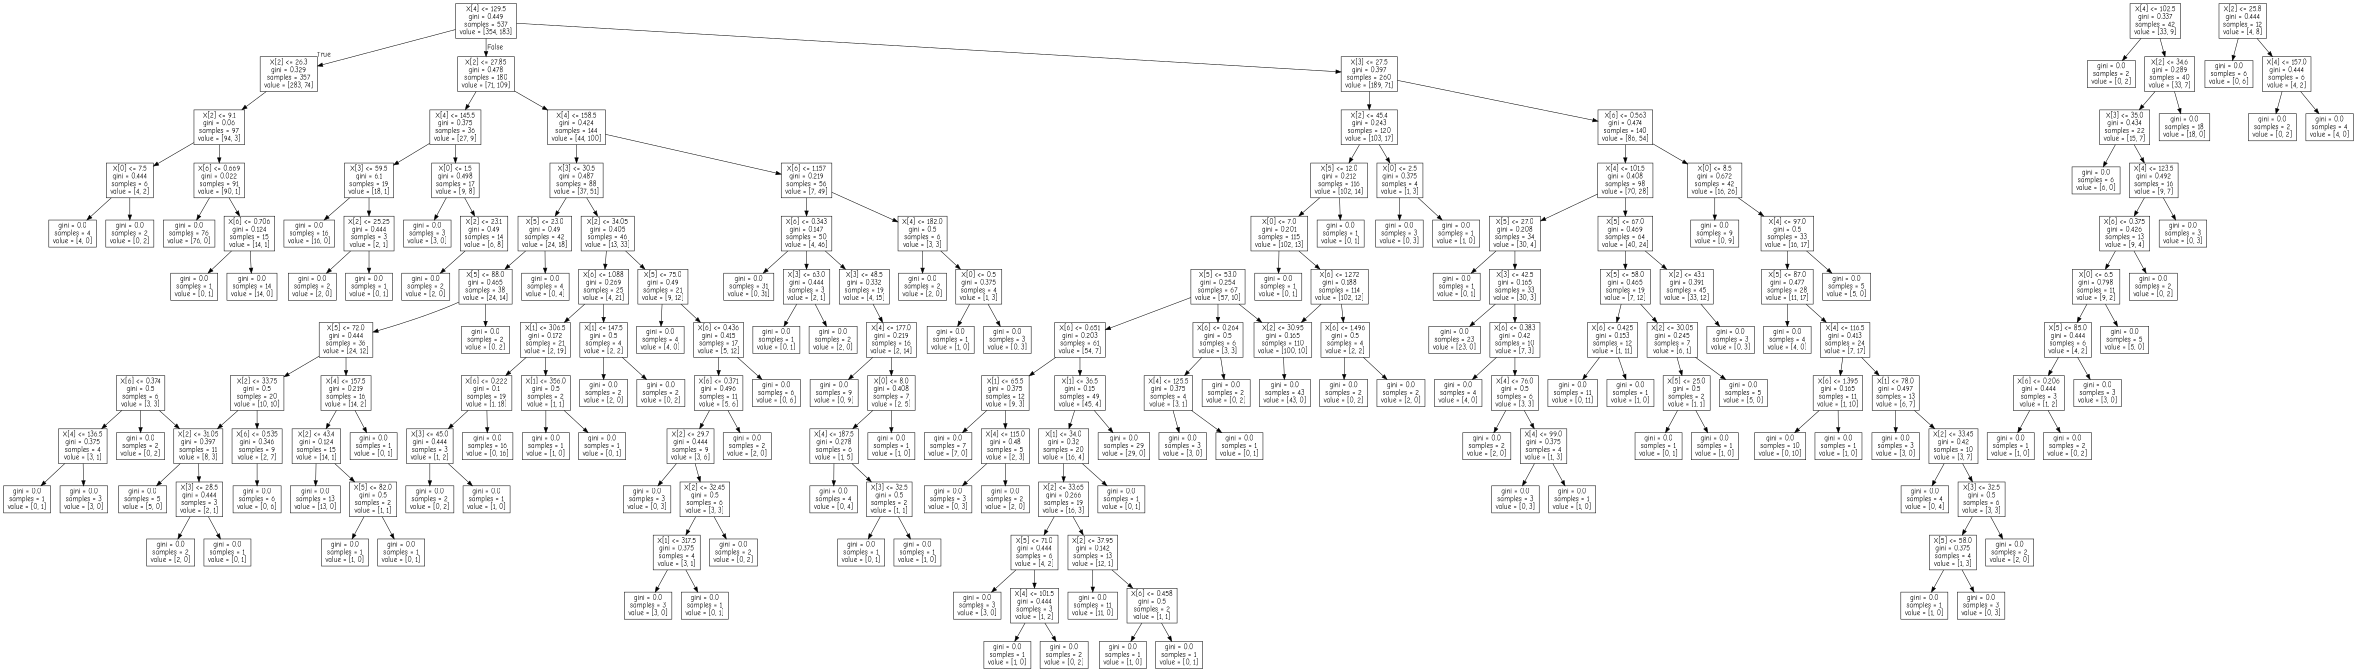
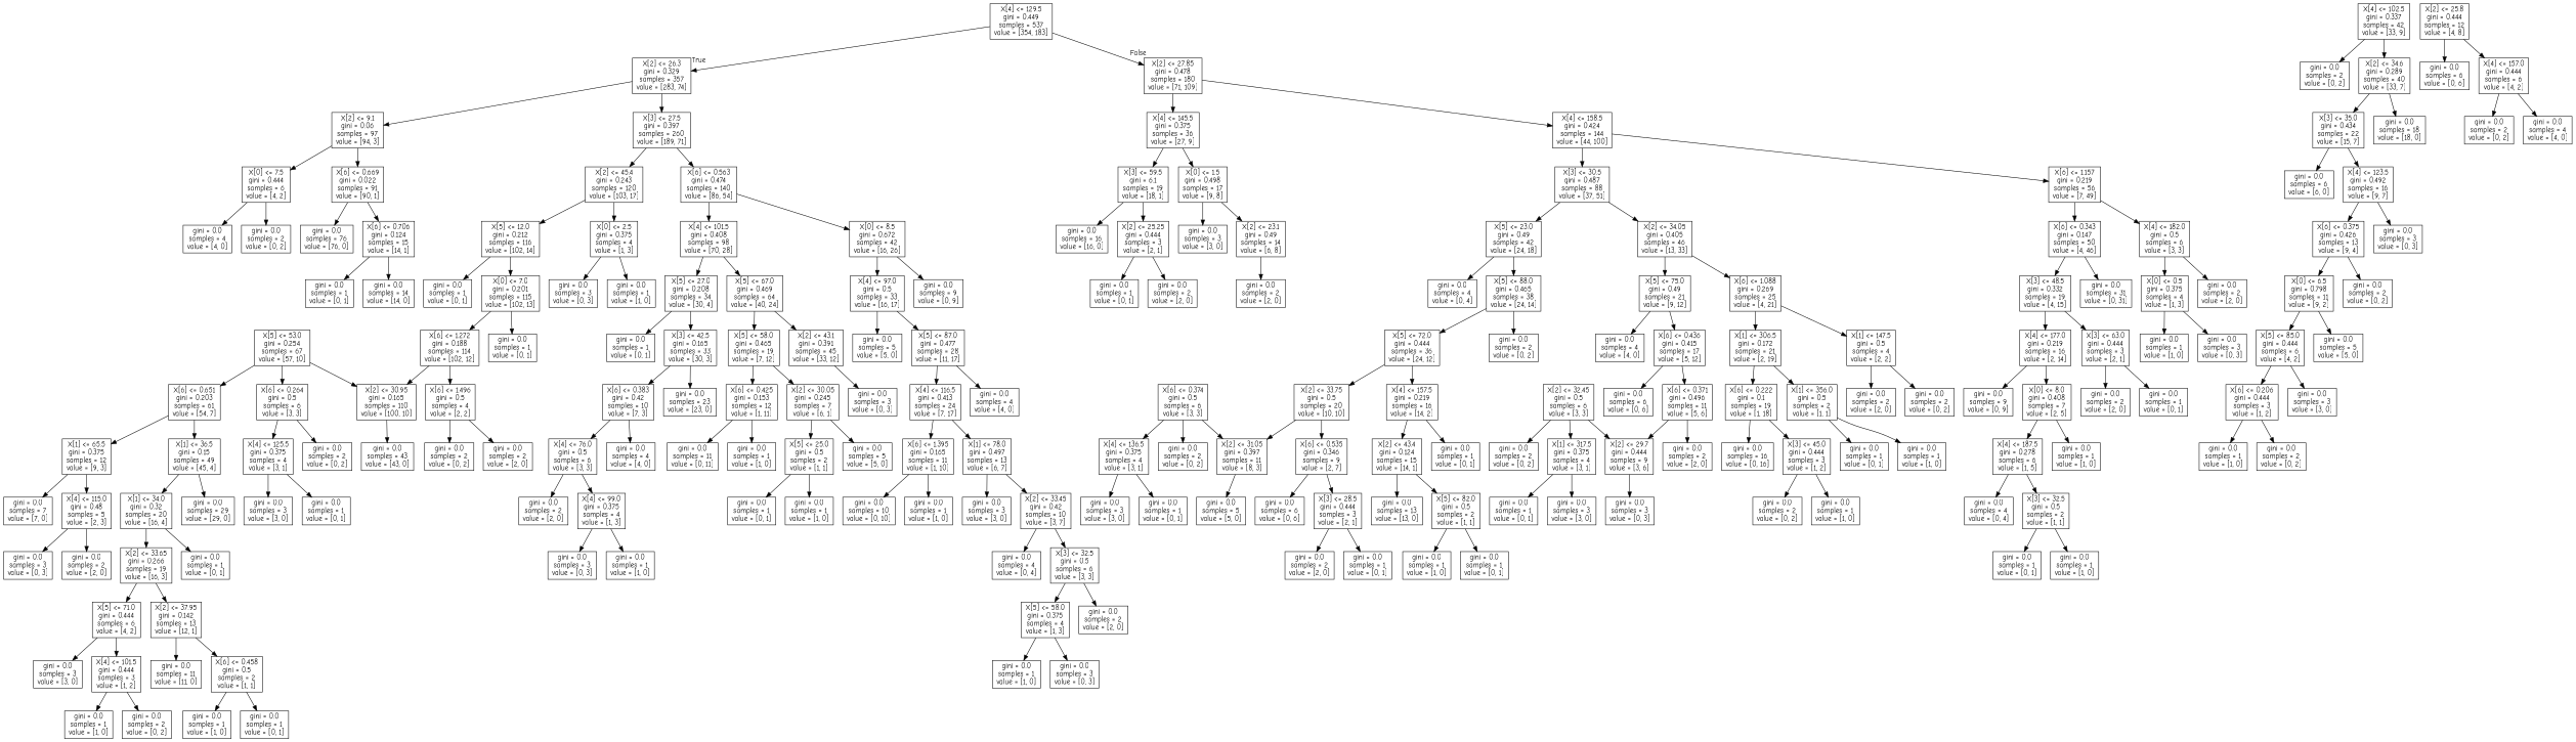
  digraph {
    fontname="Comic Neue"
    node [fontname="Comic Neue" shape=box]
    edge [fontname="Comic Neue"]
    n1 [label="X[4] <= 129.5\ngini = 0.449\nsamples = 537\nvalue = [354, 183]"]
    n2 [label="X[2] <= 26.3\ngini = 0.329\nsamples = 357\nvalue = [283, 74]"]
    n3 [label="X[2] <= 27.85\ngini = 0.478\nsamples = 180\nvalue = [71, 109]"]
    n4 [label="X[2] <= 9.1\ngini = 0.06\nsamples = 97\nvalue = [94, 3]"]
    n5 [label="X[3] <= 27.5\ngini = 0.397\nsamples = 260\nvalue = [189, 71]"]
    n6 [label="X[4] <= 145.5\ngini = 0.375\nsamples = 36\nvalue = [27, 9]"]
    n7 [label="X[4] <= 158.5\ngini = 0.424\nsamples = 144\nvalue = [44, 100]"]
    n8 [label="X[0] <= 7.5\ngini = 0.444\nsamples = 6\nvalue = [4, 2]"]
    n9 [label="X[6] <= 0.669\ngini = 0.022\nsamples = 91\nvalue = [90, 1]"]
    n10 [label="X[2] <= 45.4\ngini = 0.243\nsamples = 120\nvalue = [103, 17]"]
    n11 [label="X[6] <= 0.563\ngini = 0.474\nsamples = 140\nvalue = [86, 54]"]
    n12 [label="gini = 0.0\nsamples = 4\nvalue = [4, 0]"]
    n13 [label="gini = 0.0\nsamples = 2\nvalue = [0, 2]"]
    n14 [label="gini = 0.0\nsamples = 76\nvalue = [76, 0]"]
    n15 [label="X[6] <= 0.706\ngini = 0.124\nsamples = 15\nvalue = [14, 1]"]
    n16 [label="gini = 0.0\nsamples = 1\nvalue = [0, 1]"]
    n17 [label="gini = 0.0\nsamples = 14\nvalue = [14, 0]"]
    n18 [label="X[5] <= 12.0\ngini = 0.212\nsamples = 116\nvalue = [102, 14]"]
    n19 [label="X[0] <= 2.5\ngini = 0.375\nsamples = 4\nvalue = [1, 3]"]
    n20 [label="X[4] <= 101.5\ngini = 0.408\nsamples = 98\nvalue = [70, 28]"]
    n21 [label="X[0] <= 8.5\ngini = 0.672\nsamples = 42\nvalue = [16, 26]"]
    n22 [label="gini = 0.0\nsamples = 1\nvalue = [0, 1]"]
    n23 [label="X[0] <= 7.0\ngini = 0.201\nsamples = 115\nvalue = [102, 13]"]
    n24 [label="gini = 0.0\nsamples = 3\nvalue = [0, 3]"]
    n25 [label="gini = 0.0\nsamples = 1\nvalue = [1, 0]"]
    n26 [label="X[6] <= 1.272\ngini = 0.188\nsamples = 114\nvalue = [102, 12]"]
    n27 [label="gini = 0.0\nsamples = 1\nvalue = [0, 1]"]
    n28 [label="X[2] <= 30.95\ngini = 0.165\nsamples = 110\nvalue = [100, 10]"]
    n29 [label="X[6] <= 1.496\ngini = 0.5\nsamples = 4\nvalue = [2, 2]"]
    n30 [label="gini = 0.0\nsamples = 43\nvalue = [43, 0]"]
    n31 [label="gini = 0.0\nsamples = 2\nvalue = [0, 2]"]
    n32 [label="gini = 0.0\nsamples = 2\nvalue = [2, 0]"]
    n33 [label="X[5] <= 53.0\ngini = 0.254\nsamples = 67\nvalue = [57, 10]"]
    n34 [label="X[6] <= 0.264\ngini = 0.5\nsamples = 6\nvalue = [3, 3]"]
    n35 [label="X[6] <= 0.651\ngini = 0.203\nsamples = 61\nvalue = [54, 7]"]
    n36 [label="gini = 0.0\nsamples = 2\nvalue = [0, 2]"]
    n37 [label="X[4] <= 125.5\ngini = 0.375\nsamples = 4\nvalue = [3, 1]"]
    n38 [label="X[1] <= 36.5\ngini = 0.15\nsamples = 49\nvalue = [45, 4]"]
    n39 [label="X[1] <= 65.5\ngini = 0.375\nsamples = 12\nvalue = [9, 3]"]
    n40 [label="gini = 0.0\nsamples = 3\nvalue = [3, 0]"]
    n41 [label="gini = 0.0\nsamples = 1\nvalue = [0, 1]"]
    n42 [label="X[1] <= 34.0\ngini = 0.32\nsamples = 20\nvalue = [16, 4]"]
    n43 [label="gini = 0.0\nsamples = 29\nvalue = [29, 0]"]
    n44 [label="gini = 0.0\nsamples = 7\nvalue = [7, 0]"]
    n45 [label="X[4] <= 115.0\ngini = 0.48\nsamples = 5\nvalue = [2, 3]"]
    n46 [label="X[2] <= 33.65\ngini = 0.266\nsamples = 19\nvalue = [16, 3]"]
    n47 [label="gini = 0.0\nsamples = 1\nvalue = [0, 1]"]
    n48 [label="X[5] <= 71.0\ngini = 0.444\nsamples = 6\nvalue = [4, 2]"]
    n49 [label="X[2] <= 37.95\ngini = 0.142\nsamples = 13\nvalue = [12, 1]"]
    n50 [label="gini = 0.0\nsamples = 3\nvalue = [3, 0]"]
    n51 [label="X[4] <= 101.5\ngini = 0.444\nsamples = 3\nvalue = [1, 2]"]
    n52 [label="gini = 0.0\nsamples = 11\nvalue = [11, 0]"]
    n53 [label="X[6] <= 0.458\ngini = 0.5\nsamples = 2\nvalue = [1, 1]"]
    n54 [label="gini = 0.0\nsamples = 1\nvalue = [1, 0]"]
    n55 [label="gini = 0.0\nsamples = 2\nvalue = [0, 2]"]
    n56 [label="gini = 0.0\nsamples = 1\nvalue = [1, 0]"]
    n57 [label="gini = 0.0\nsamples = 1\nvalue = [0, 1]"]
    n58 [label="gini = 0.0\nsamples = 3\nvalue = [0, 3]"]
    n59 [label="gini = 0.0\nsamples = 2\nvalue = [2, 0]"]
    n60 [label="X[5] <= 27.0\ngini = 0.208\nsamples = 34\nvalue = [30, 4]"]
    n61 [label="X[5] <= 67.0\ngini = 0.469\nsamples = 64\nvalue = [40, 24]"]
    n62 [label="X[4] <= 97.0\ngini = 0.5\nsamples = 33\nvalue = [16, 17]"]
    n63 [label="gini = 0.0\nsamples = 9\nvalue = [0, 9]"]
    n64 [label="gini = 0.0\nsamples = 1\nvalue = [0, 1]"]
    n65 [label="X[3] <= 42.5\ngini = 0.165\nsamples = 33\nvalue = [30, 3]"]
    n66 [label="X[5] <= 58.0\ngini = 0.465\nsamples = 19\nvalue = [7, 12]"]
    n67 [label="X[2] <= 43.1\ngini = 0.391\nsamples = 45\nvalue = [33, 12]"]
    n68 [label="gini = 0.0\nsamples = 23\nvalue = [23, 0]"]
    n69 [label="X[6] <= 0.383\ngini = 0.42\nsamples = 10\nvalue = [7, 3]"]
    n70 [label="X[4] <= 76.0\ngini = 0.5\nsamples = 6\nvalue = [3, 3]"]
    n71 [label="gini = 0.0\nsamples = 4\nvalue = [4, 0]"]
    n72 [label="gini = 0.0\nsamples = 2\nvalue = [2, 0]"]
    n73 [label="X[4] <= 99.0\ngini = 0.375\nsamples = 4\nvalue = [1, 3]"]
    n74 [label="gini = 0.0\nsamples = 3\nvalue = [0, 3]"]
    n75 [label="gini = 0.0\nsamples = 1\nvalue = [1, 0]"]
    n76 [label="X[2] <= 30.05\ngini = 0.245\nsamples = 7\nvalue = [6, 1]"]
    n77 [label="X[6] <= 0.425\ngini = 0.153\nsamples = 12\nvalue = [1, 11]"]
    n78 [label="gini = 0.0\nsamples = 3\nvalue = [0, 3]"]
    n79 [label="X[5] <= 25.0\ngini = 0.5\nsamples = 2\nvalue = [1, 1]"]
    n80 [label="gini = 0.0\nsamples = 5\nvalue = [5, 0]"]
    n81 [label="gini = 0.0\nsamples = 11\nvalue = [0, 11]"]
    n82 [label="gini = 0.0\nsamples = 1\nvalue = [1, 0]"]
    n83 [label="gini = 0.0\nsamples = 1\nvalue = [0, 1]"]
    n84 [label="gini = 0.0\nsamples = 1\nvalue = [1, 0]"]
    n85 [label="X[4] <= 102.5\ngini = 0.337\nsamples = 42\nvalue = [33, 9]"]
    n86 [label="gini = 0.0\nsamples = 2\nvalue = [0, 2]"]
    n87 [label="X[2] <= 34.6\ngini = 0.289\nsamples = 40\nvalue = [33, 7]"]
    n88 [label="X[3] <= 35.0\ngini = 0.434\nsamples = 22\nvalue = [15, 7]"]
    n89 [label="gini = 0.0\nsamples = 18\nvalue = [18, 0]"]
    n90 [label="gini = 0.0\nsamples = 6\nvalue = [6, 0]"]
    n91 [label="X[4] <= 123.5\ngini = 0.492\nsamples = 16\nvalue = [9, 7]"]
    n92 [label="X[6] <= 0.375\ngini = 0.426\nsamples = 13\nvalue = [9, 4]"]
    n93 [label="gini = 0.0\nsamples = 3\nvalue = [0, 3]"]
    n94 [label="X[0] <= 6.5\ngini = 0.798\nsamples = 11\nvalue = [9, 2]"]
    n95 [label="gini = 0.0\nsamples = 2\nvalue = [0, 2]"]
    n96 [label="X[5] <= 85.0\ngini = 0.444\nsamples = 6\nvalue = [4, 2]"]
    n97 [label="gini = 0.0\nsamples = 5\nvalue = [5, 0]"]
    n98 [label="X[6] <= 0.206\ngini = 0.444\nsamples = 3\nvalue = [1, 2]"]
    n99 [label="gini = 0.0\nsamples = 3\nvalue = [3, 0]"]
    n100 [label="gini = 0.0\nsamples = 1\nvalue = [1, 0]"]
    n101 [label="gini = 0.0\nsamples = 2\nvalue = [0, 2]"]
    n102 [label="gini = 0.0\nsamples = 5\nvalue = [5, 0]"]
    n103 [label="X[5] <= 87.0\ngini = 0.477\nsamples = 28\nvalue = [11, 17]"]
    n104 [label="X[4] <= 116.5\ngini = 0.413\nsamples = 24\nvalue = [7, 17]"]
    n105 [label="gini = 0.0\nsamples = 4\nvalue = [4, 0]"]
    n106 [label="X[6] <= 1.395\ngini = 0.165\nsamples = 11\nvalue = [1, 10]"]
    n107 [label="X[1] <= 78.0\ngini = 0.497\nsamples = 13\nvalue = [6, 7]"]
    n108 [label="gini = 0.0\nsamples = 10\nvalue = [0, 10]"]
    n109 [label="gini = 0.0\nsamples = 1\nvalue = [1, 0]"]
    n110 [label="gini = 0.0\nsamples = 3\nvalue = [3, 0]"]
    n111 [label="X[2] <= 33.45\ngini = 0.42\nsamples = 10\nvalue = [3, 7]"]
    n112 [label="gini = 0.0\nsamples = 4\nvalue = [0, 4]"]
    n113 [label="X[3] <= 32.5\ngini = 0.5\nsamples = 6\nvalue = [3, 3]"]
    n114 [label="X[5] <= 58.0\ngini = 0.375\nsamples = 4\nvalue = [1, 3]"]
    n115 [label="gini = 0.0\nsamples = 2\nvalue = [2, 0]"]
    n116 [label="gini = 0.0\nsamples = 1\nvalue = [1, 0]"]
    n117 [label="gini = 0.0\nsamples = 3\nvalue = [0, 3]"]
    n118 [label="X[3] <= 59.5\ngini = 6.1\nsamples = 19\nvalue = [18, 1]"]
    n119 [label="X[0] <= 1.5\ngini = 0.498\nsamples = 17\nvalue = [9, 8]"]
    n120 [label="X[3] <= 30.5\ngini = 0.487\nsamples = 88\nvalue = [37, 51]"]
    n121 [label="X[6] <= 1.157\ngini = 0.219\nsamples = 56\nvalue = [7, 49]"]
    n122 [label="gini = 0.0\nsamples = 16\nvalue = [16, 0]"]
    n123 [label="X[2] <= 25.25\ngini = 0.444\nsamples = 3\nvalue = [2, 1]"]
    n124 [label="gini = 0.0\nsamples = 3\nvalue = [3, 0]"]
    n125 [label="X[2] <= 23.1\ngini = 0.49\nsamples = 14\nvalue = [6, 8]"]
    n126 [label="gini = 0.0\nsamples = 1\nvalue = [0, 1]"]
    n127 [label="gini = 0.0\nsamples = 2\nvalue = [2, 0]"]
    n128 [label="gini = 0.0\nsamples = 2\nvalue = [2, 0]"]
    n129 [label="X[2] <= 25.8\ngini = 0.444\nsamples = 12\nvalue = [4, 8]"]
    n130 [label="gini = 0.0\nsamples = 6\nvalue = [0, 6]"]
    n131 [label="X[4] <= 157.0\ngini = 0.444\nsamples = 6\nvalue = [4, 2]"]
    n132 [label="gini = 0.0\nsamples = 2\nvalue = [0, 2]"]
    n133 [label="gini = 0.0\nsamples = 4\nvalue = [4, 0]"]
    n134 [label="X[5] <= 23.0\ngini = 0.49\nsamples = 42\nvalue = [24, 18]"]
    n135 [label="X[2] <= 34.05\ngini = 0.405\nsamples = 46\nvalue = [13, 33]"]
    n136 [label="X[6] <= 0.343\ngini = 0.147\nsamples = 50\nvalue = [4, 46]"]
    n137 [label="X[4] <= 182.0\ngini = 0.5\nsamples = 6\nvalue = [3, 3]"]
    n138 [label="gini = 0.0\nsamples = 4\nvalue = [0, 4]"]
    n139 [label="X[5] <= 88.0\ngini = 0.465\nsamples = 38\nvalue = [24, 14]"]
    n140 [label="X[5] <= 75.0\ngini = 0.49\nsamples = 21\nvalue = [9, 12]"]
    n141 [label="X[6] <= 1.088\ngini = 0.269\nsamples = 25\nvalue = [4, 21]"]
    n142 [label="X[5] <= 72.0\ngini = 0.444\nsamples = 36\nvalue = [24, 12]"]
    n143 [label="gini = 0.0\nsamples = 2\nvalue = [0, 2]"]
    n144 [label="X[2] <= 33.75\ngini = 0.5\nsamples = 20\nvalue = [10, 10]"]
    n145 [label="X[4] <= 157.5\ngini = 0.219\nsamples = 16\nvalue = [14, 2]"]
    n146 [label="X[2] <= 31.05\ngini = 0.397\nsamples = 11\nvalue = [8, 3]"]
    n147 [label="X[6] <= 0.535\ngini = 0.346\nsamples = 9\nvalue = [2, 7]"]
    n148 [label="X[2] <= 43.4\ngini = 0.124\nsamples = 15\nvalue = [14, 1]"]
    n149 [label="gini = 0.0\nsamples = 1\nvalue = [0, 1]"]
    n150 [label="gini = 0.0\nsamples = 5\nvalue = [5, 0]"]
    n151 [label="gini = 0.0\nsamples = 6\nvalue = [0, 6]"]
    n152 [label="X[3] <= 28.5\ngini = 0.444\nsamples = 3\nvalue = [2, 1]"]
    n153 [label="X[6] <= 0.374\ngini = 0.5\nsamples = 6\nvalue = [3, 3]"]
    n154 [label="gini = 0.0\nsamples = 2\nvalue = [0, 2]"]
    n155 [label="X[4] <= 136.5\ngini = 0.375\nsamples = 4\nvalue = [3, 1]"]
    n156 [label="gini = 0.0\nsamples = 1\nvalue = [0, 1]"]
    n157 [label="gini = 0.0\nsamples = 3\nvalue = [3, 0]"]
    n158 [label="gini = 0.0\nsamples = 2\nvalue = [2, 0]"]
    n159 [label="gini = 0.0\nsamples = 1\nvalue = [0, 1]"]
    n160 [label="gini = 0.0\nsamples = 13\nvalue = [13, 0]"]
    n161 [label="X[5] <= 82.0\ngini = 0.5\nsamples = 2\nvalue = [1, 1]"]
    n162 [label="gini = 0.0\nsamples = 1\nvalue = [1, 0]"]
    n163 [label="gini = 0.0\nsamples = 1\nvalue = [0, 1]"]
    n164 [label="gini = 0.0\nsamples = 4\nvalue = [4, 0]"]
    n165 [label="X[6] <= 0.436\ngini = 0.415\nsamples = 17\nvalue = [5, 12]"]
    n166 [label="X[1] <= 306.5\ngini = 0.172\nsamples = 21\nvalue = [2, 19]"]
    n167 [label="X[1] <= 147.5\ngini = 0.5\nsamples = 4\nvalue = [2, 2]"]
    n168 [label="X[6] <= 0.371\ngini = 0.496\nsamples = 11\nvalue = [5, 6]"]
    n169 [label="gini = 0.0\nsamples = 6\nvalue = [0, 6]"]
    n170 [label="X[2] <= 29.7\ngini = 0.444\nsamples = 9\nvalue = [3, 6]"]
    n171 [label="gini = 0.0\nsamples = 2\nvalue = [2, 0]"]
    n172 [label="gini = 0.0\nsamples = 3\nvalue = [0, 3]"]
    n173 [label="X[2] <= 32.45\ngini = 0.5\nsamples = 6\nvalue = [3, 3]"]
    n174 [label="X[1] <= 317.5\ngini = 0.375\nsamples = 4\nvalue = [3, 1]"]
    n175 [label="gini = 0.0\nsamples = 2\nvalue = [0, 2]"]
    n176 [label="gini = 0.0\nsamples = 3\nvalue = [3, 0]"]
    n177 [label="gini = 0.0\nsamples = 1\nvalue = [0, 1]"]
    n178 [label="X[6] <= 0.222\ngini = 0.1\nsamples = 19\nvalue = [1, 18]"]
    n179 [label="X[1] <= 356.0\ngini = 0.5\nsamples = 2\nvalue = [1, 1]"]
    n180 [label="gini = 0.0\nsamples = 2\nvalue = [2, 0]"]
    n181 [label="gini = 0.0\nsamples = 2\nvalue = [0, 2]"]
    n182 [label="X[3] <= 45.0\ngini = 0.444\nsamples = 3\nvalue = [1, 2]"]
    n183 [label="gini = 0.0\nsamples = 16\nvalue = [0, 16]"]
    n184 [label="gini = 0.0\nsamples = 1\nvalue = [1, 0]"]
    n185 [label="gini = 0.0\nsamples = 1\nvalue = [0, 1]"]
    n186 [label="gini = 0.0\nsamples = 2\nvalue = [0, 2]"]
    n187 [label="gini = 0.0\nsamples = 1\nvalue = [1, 0]"]
    n188 [label="X[3] <= 48.5\ngini = 0.332\nsamples = 19\nvalue = [4, 15]"]
    n189 [label="gini = 0.0\nsamples = 31\nvalue = [0, 31]"]
    n190 [label="X[0] <= 0.5\ngini = 0.375\nsamples = 4\nvalue = [1, 3]"]
    n191 [label="gini = 0.0\nsamples = 2\nvalue = [2, 0]"]
    n192 [label="X[4] <= 177.0\ngini = 0.219\nsamples = 16\nvalue = [2, 14]"]
    n193 [label="X[3] <= 63.0\ngini = 0.444\nsamples = 3\nvalue = [2, 1]"]
    n194 [label="gini = 0.0\nsamples = 9\nvalue = [0, 9]"]
    n195 [label="X[0] <= 8.0\ngini = 0.408\nsamples = 7\nvalue = [2, 5]"]
    n196 [label="gini = 0.0\nsamples = 2\nvalue = [2, 0]"]
    n197 [label="gini = 0.0\nsamples = 1\nvalue = [0, 1]"]
    n198 [label="X[4] <= 187.5\ngini = 0.278\nsamples = 6\nvalue = [1, 5]"]
    n199 [label="gini = 0.0\nsamples = 1\nvalue = [1, 0]"]
    n200 [label="gini = 0.0\nsamples = 4\nvalue = [0, 4]"]
    n201 [label="X[3] <= 32.5\ngini = 0.5\nsamples = 2\nvalue = [1, 1]"]
    n202 [label="gini = 0.0\nsamples = 1\nvalue = [0, 1]"]
    n203 [label="gini = 0.0\nsamples = 1\nvalue = [1, 0]"]
    n204 [label="gini = 0.0\nsamples = 1\nvalue = [1, 0]"]
    n205 [label="gini = 0.0\nsamples = 3\nvalue = [0, 3]"]
    n1 -> n2 [headlabel=True labelangle=45 labeldistance=2.5]
    n1 -> n3 [headlabel=False labelangle=-45 labeldistance=2.5]
    n2 -> n4
-   n1 -> n5
+   n2 -> n5
    n3 -> n6
    n3 -> n7
    n4 -> n8
    n4 -> n9
    n5 -> n10
    n5 -> n11
    n6 -> n118
    n6 -> n119
    n7 -> n120
    n7 -> n121
    n8 -> n12
    n8 -> n13
    n9 -> n14
    n9 -> n15
    n10 -> n18
    n10 -> n19
    n11 -> n20
    n11 -> n21
    n15 -> n16
    n15 -> n17
    n18 -> n22
    n18 -> n23
    n19 -> n24
    n19 -> n25
    n20 -> n60
    n20 -> n61
    n21 -> n62
    n21 -> n63
    n23 -> n26
    n23 -> n27
    n26 -> n28
    n26 -> n29
    n28 -> n30
    n29 -> n31
    n29 -> n32
    n33 -> n28
    n33 -> n34
    n33 -> n35
    n34 -> n36
    n34 -> n37
    n35 -> n38
    n35 -> n39
    n37 -> n40
    n37 -> n41
    n38 -> n42
    n38 -> n43
    n39 -> n44
    n39 -> n45
    n42 -> n46
    n42 -> n47
    n45 -> n58
    n45 -> n59
    n46 -> n48
    n46 -> n49
    n48 -> n50
    n48 -> n51
    n49 -> n52
    n49 -> n53
    n51 -> n54
    n51 -> n55
    n53 -> n56
    n53 -> n57
    n60 -> n64
    n60 -> n65
    n61 -> n66
    n61 -> n67
    n62 -> n102
    n62 -> n103
    n65 -> n68
    n65 -> n69
    n66 -> n76
    n66 -> n77
    n67 -> n78
    n69 -> n70
    n69 -> n71
    n70 -> n72
    n70 -> n73
    n73 -> n74
    n73 -> n75
    n76 -> n79
    n76 -> n80
    n77 -> n81
    n77 -> n82
    n79 -> n83
    n79 -> n84
    n85 -> n86
    n85 -> n87
    n87 -> n88
    n87 -> n89
    n88 -> n90
    n88 -> n91
    n91 -> n92
    n91 -> n93
    n92 -> n94
    n92 -> n95
    n94 -> n96
    n94 -> n97
    n96 -> n98
    n96 -> n99
    n98 -> n100
    n98 -> n101
    n103 -> n104
    n103 -> n105
    n104 -> n106
    n104 -> n107
    n106 -> n108
    n106 -> n109
    n107 -> n110
    n107 -> n111
    n111 -> n112
    n111 -> n113
    n113 -> n114
    n113 -> n115
    n114 -> n116
    n114 -> n117
    n118 -> n122
    n118 -> n123
    n119 -> n124
    n119 -> n125
    n120 -> n134
    n120 -> n135
    n121 -> n136
    n121 -> n137
    n123 -> n126
    n123 -> n127
    n125 -> n128
    n129 -> n130
    n129 -> n131
    n131 -> n132
    n131 -> n133
    n134 -> n138
    n134 -> n139
    n135 -> n140
    n135 -> n141
    n136 -> n188
    n136 -> n189
    n137 -> n190
    n137 -> n191
    n139 -> n142
    n139 -> n143
    n140 -> n164
    n140 -> n165
    n141 -> n166
    n141 -> n167
    n142 -> n144
    n142 -> n145
    n144 -> n146
    n144 -> n147
    n145 -> n148
    n145 -> n149
    n146 -> n150
    n147 -> n151
-   n146 -> n152
+   n147 -> n152
    n148 -> n160
    n148 -> n161
    n152 -> n158
    n152 -> n159
    n153 -> n146
    n153 -> n154
    n153 -> n155
    n155 -> n156
    n155 -> n157
    n161 -> n162
    n161 -> n163
    n165 -> n168
    n165 -> n169
    n166 -> n178
    n166 -> n179
    n167 -> n180
    n167 -> n181
    n168 -> n170
    n168 -> n171
    n170 -> n172
-   n170 -> n173
+   n173 -> n170
    n173 -> n174
    n173 -> n175
    n174 -> n176
    n174 -> n177
    n178 -> n182
    n178 -> n183
    n179 -> n184
    n179 -> n185
    n182 -> n186
    n182 -> n187
    n188 -> n192
-   n136 -> n193
+   n188 -> n193
    n190 -> n204
    n190 -> n205
    n192 -> n194
    n192 -> n195
    n193 -> n196
    n193 -> n197
    n195 -> n198
    n195 -> n199
    n198 -> n200
    n198 -> n201
    n201 -> n202
    n201 -> n203
  }
